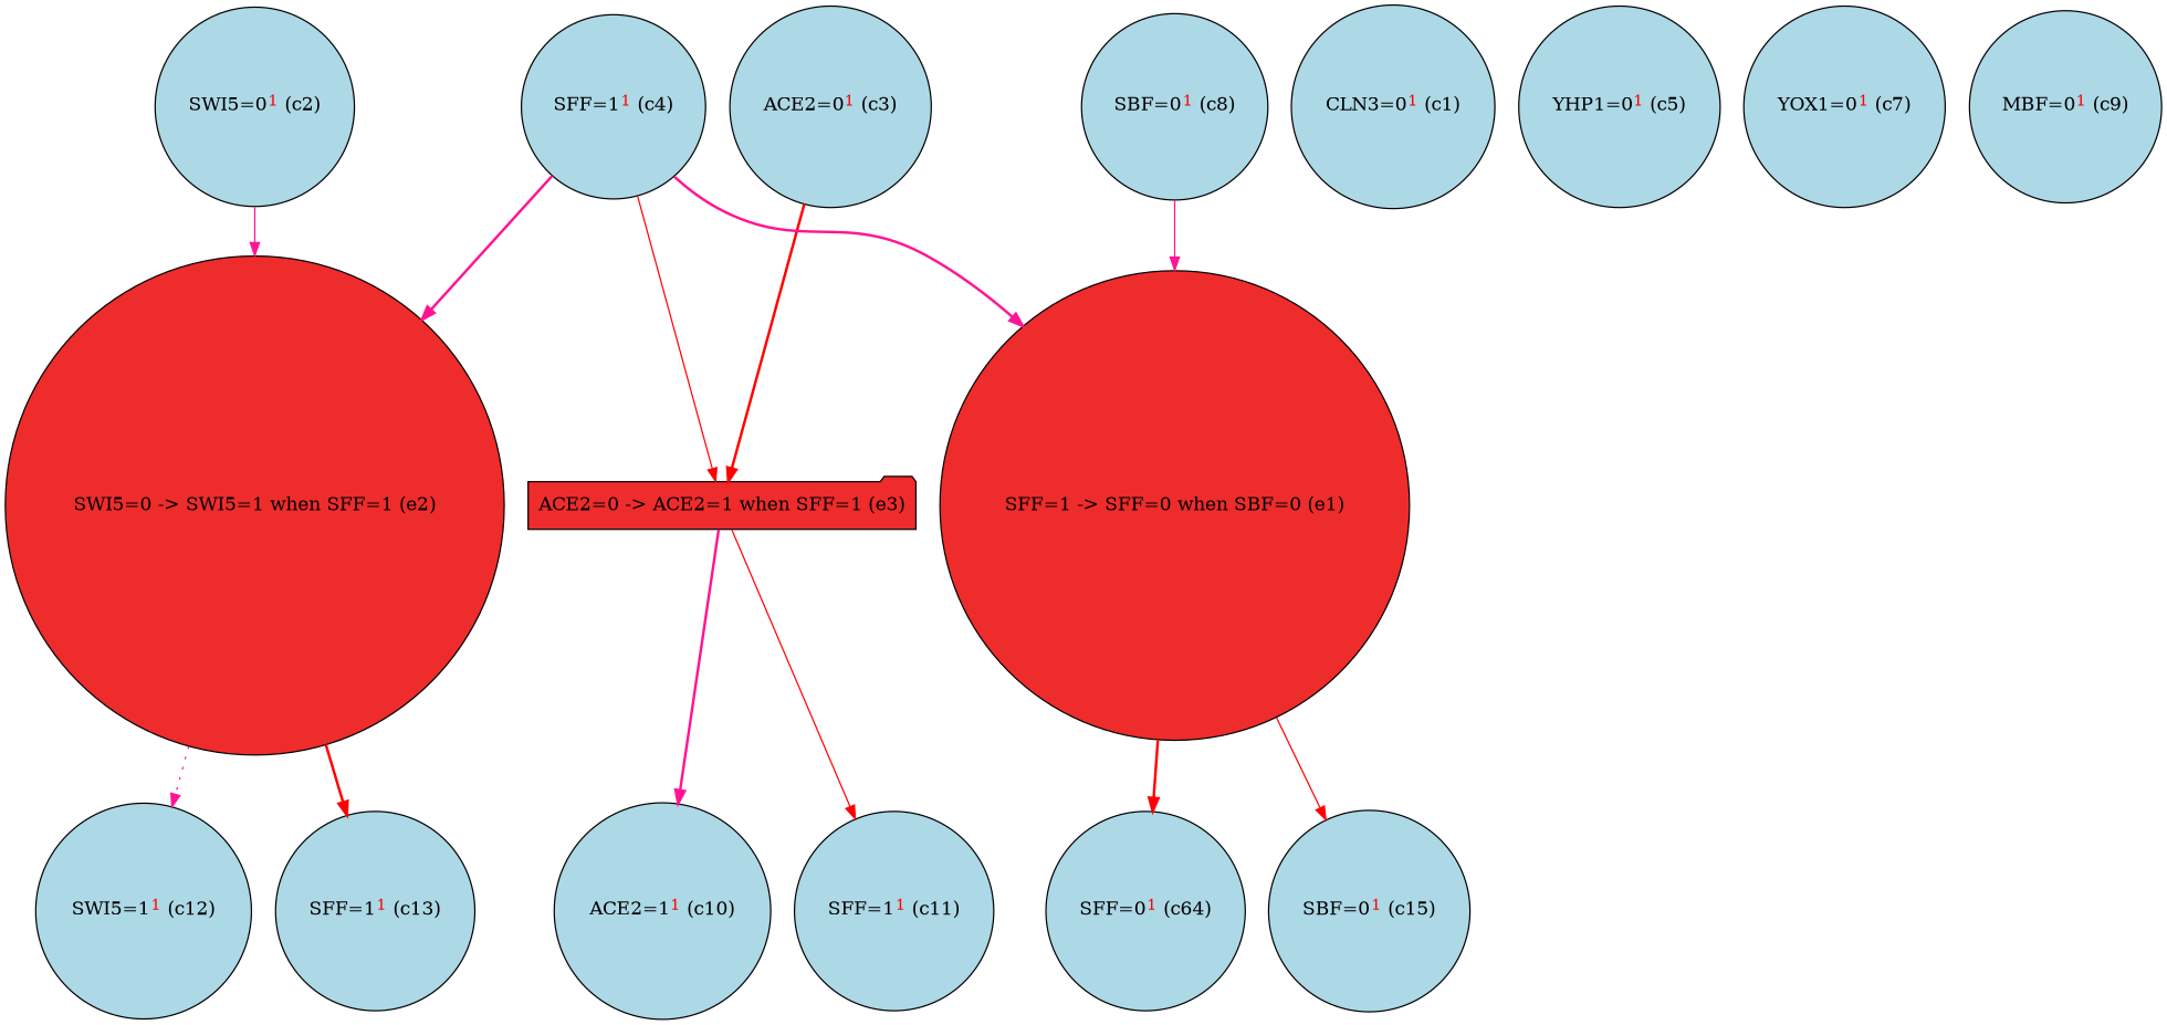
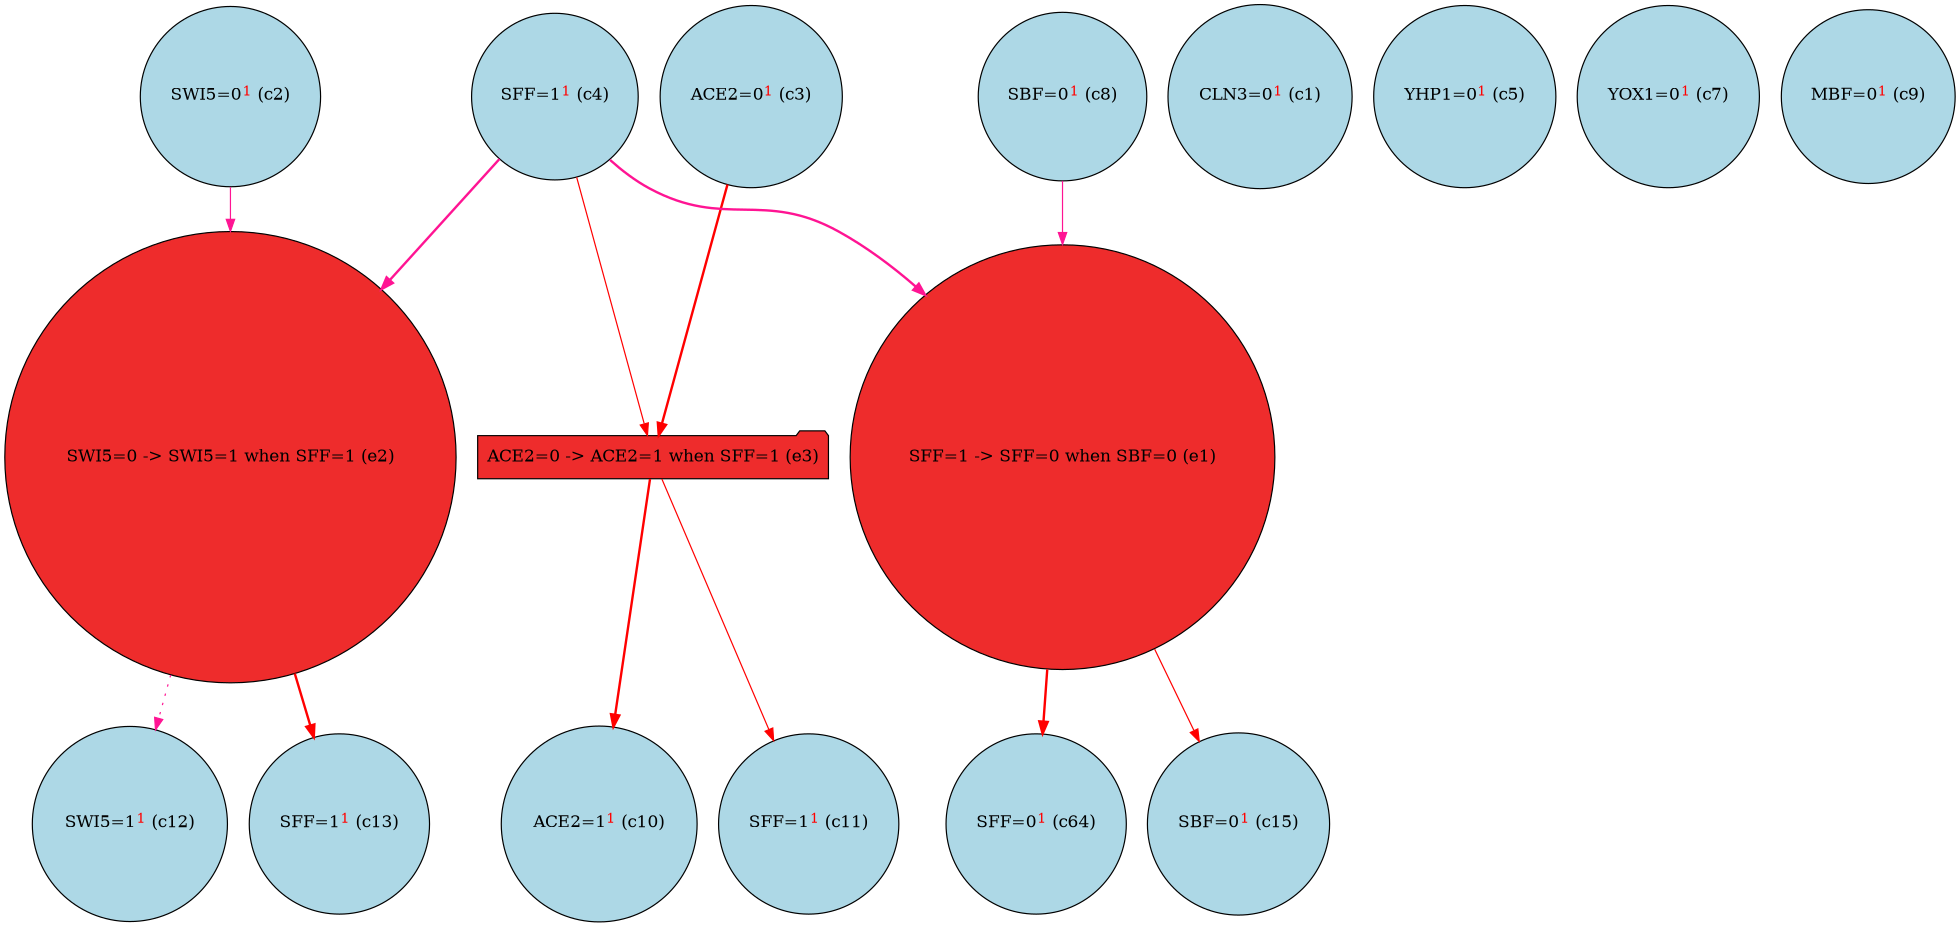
  digraph {
    node [fillcolor=lightblue shape=circle style=filled]
    edge [color=deeppink style=bold]
    n1 [label=<SWI5=0<FONT COLOR="red"><SUP>1</SUP></FONT>&nbsp;(c2)>]
    n2 [color=black fillcolor=firebrick2 label="SWI5=0 -> SWI5=1 when SFF=1 (e2)"]
    n3 [label=<SWI5=1<FONT COLOR="red"><SUP>1</SUP></FONT>&nbsp;(c12)>]
    n4 [label=<SFF=1<FONT COLOR="red"><SUP>1</SUP></FONT>&nbsp;(c13)>]
    n5 [label=<ACE2=0<FONT COLOR="red"><SUP>1</SUP></FONT>&nbsp;(c3)>]
    n6 [color=black fillcolor=firebrick2 label="ACE2=0 -> ACE2=1 when SFF=1 (e3)" shape=folder]
    n7 [label=<ACE2=1<FONT COLOR="red"><SUP>1</SUP></FONT>&nbsp;(c10)>]
    n8 [label=<SFF=1<FONT COLOR="red"><SUP>1</SUP></FONT>&nbsp;(c11)>]
    n9 [label=<SFF=1<FONT COLOR="red"><SUP>1</SUP></FONT>&nbsp;(c4)>]
    n10 [color=black fillcolor=firebrick2 label="SFF=1 -> SFF=0 when SBF=0 (e1)"]
    n11 [label=<SFF=0<FONT COLOR="red"><SUP>1</SUP></FONT>&nbsp;(c64)>]
    n12 [label=<SBF=0<FONT COLOR="red"><SUP>1</SUP></FONT>&nbsp;(c15)>]
    n13 [label=<SBF=0<FONT COLOR="red"><SUP>1</SUP></FONT>&nbsp;(c8)>]
    n14 [label=<CLN3=0<FONT COLOR="red"><SUP>1</SUP></FONT>&nbsp;(c1)>]
    n15 [label=<YHP1=0<FONT COLOR="red"><SUP>1</SUP></FONT>&nbsp;(c5)>]
    n16 [label=<YOX1=0<FONT COLOR="red"><SUP>1</SUP></FONT>&nbsp;(c7)>]
    n17 [label=<MBF=0<FONT COLOR="red"><SUP>1</SUP></FONT>&nbsp;(c9)>]
    n1 -> n2 [style=solid]
    n2 -> n3 [style=dotted]
    n2 -> n4 [color=red]
    n5 -> n6 [color=red]
-   n6 -> n7
+   n6 -> n7 [color=red]
    n6 -> n8 [color=red style=solid]
    n9 -> n2
    n9 -> n6 [color=red style=solid]
    n9 -> n10
    n10 -> n11 [color=red]
    n10 -> n12 [color=red style=solid]
    n13 -> n10 [style=solid]
  }
